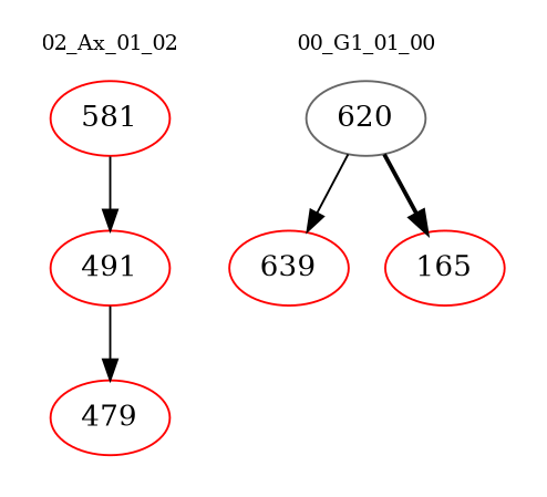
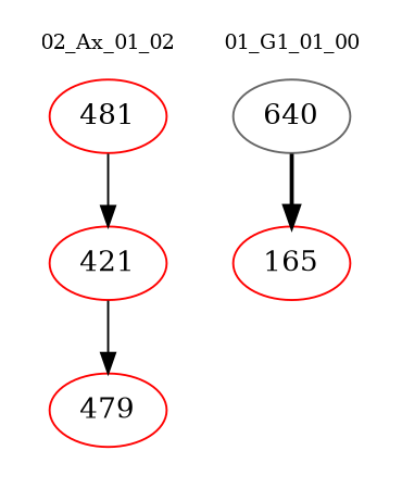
  digraph {
    node [color=red]
    edge [color=black style=solid]
-   n1 [label=581]
+   n1 [label=481]
    n2 [label=479]
-   n3 [label=491]
-   n4 [color=gray40 label=620]
-   n5 [label=639]
+   n3 [label=421]
+   n4 [color=gray40 label=640]
    n6 [label=165]
    subgraph cluster_1 {
      color=white
      fontsize=10
      label="02_Ax_01_02"
      n1
      n2
      n3
    }
    subgraph cluster_2 {
      color=white
      fontsize=10
-     label="00_G1_01_00"
+     label="01_G1_01_00"
      n4
-     n5
      n6
    }
    n1 -> n3
    n3 -> n2
-   n4 -> n5
    n4 -> n6 [style=bold]
  }
